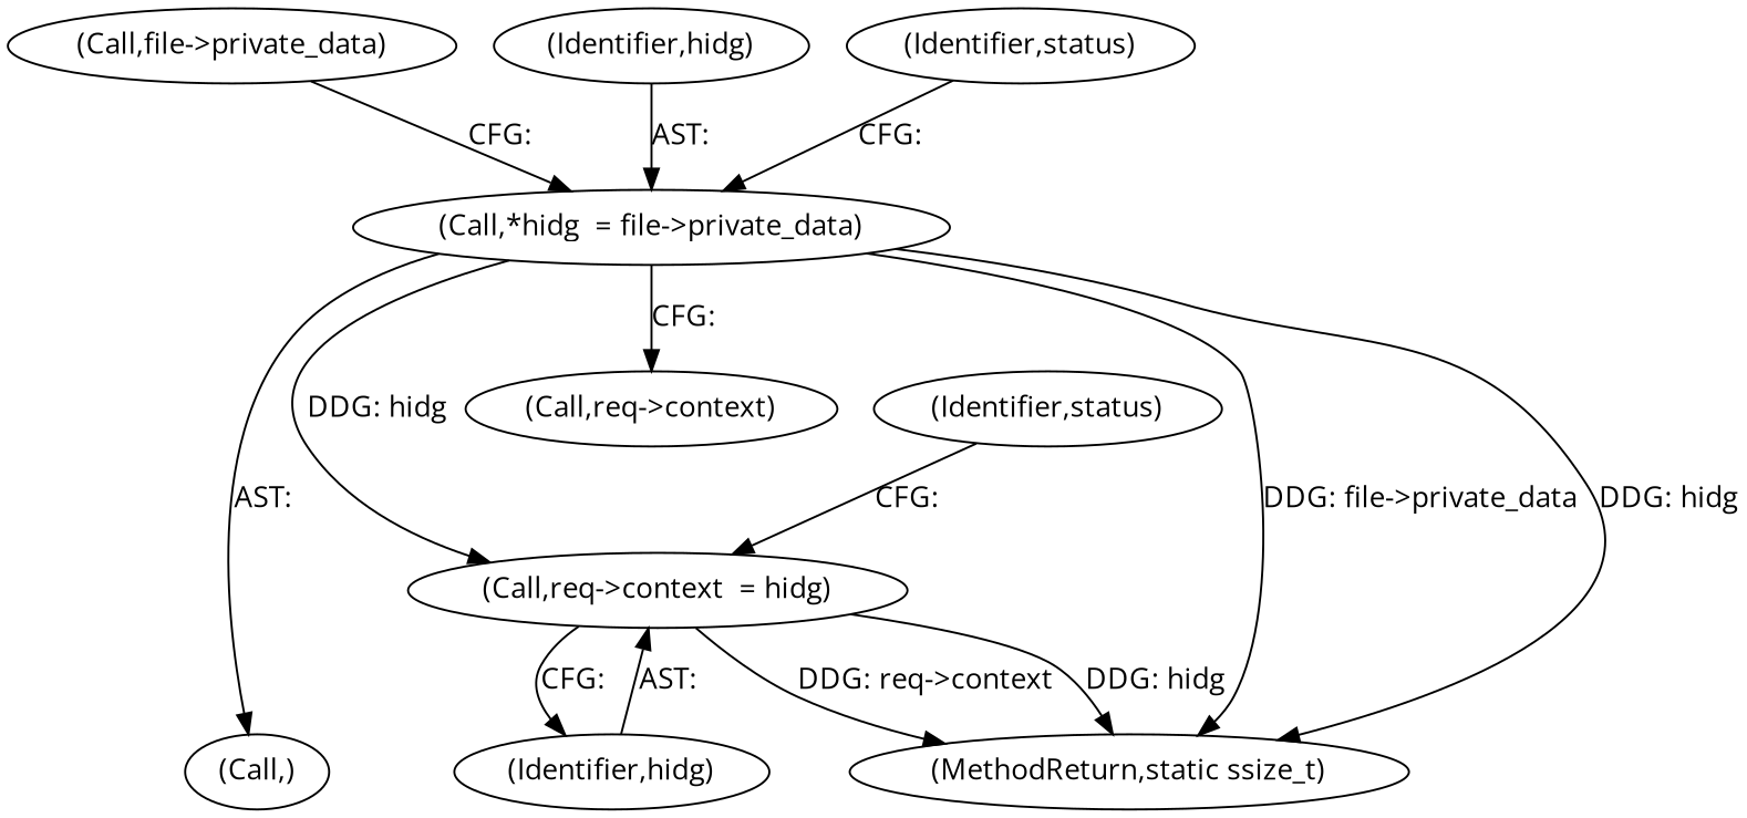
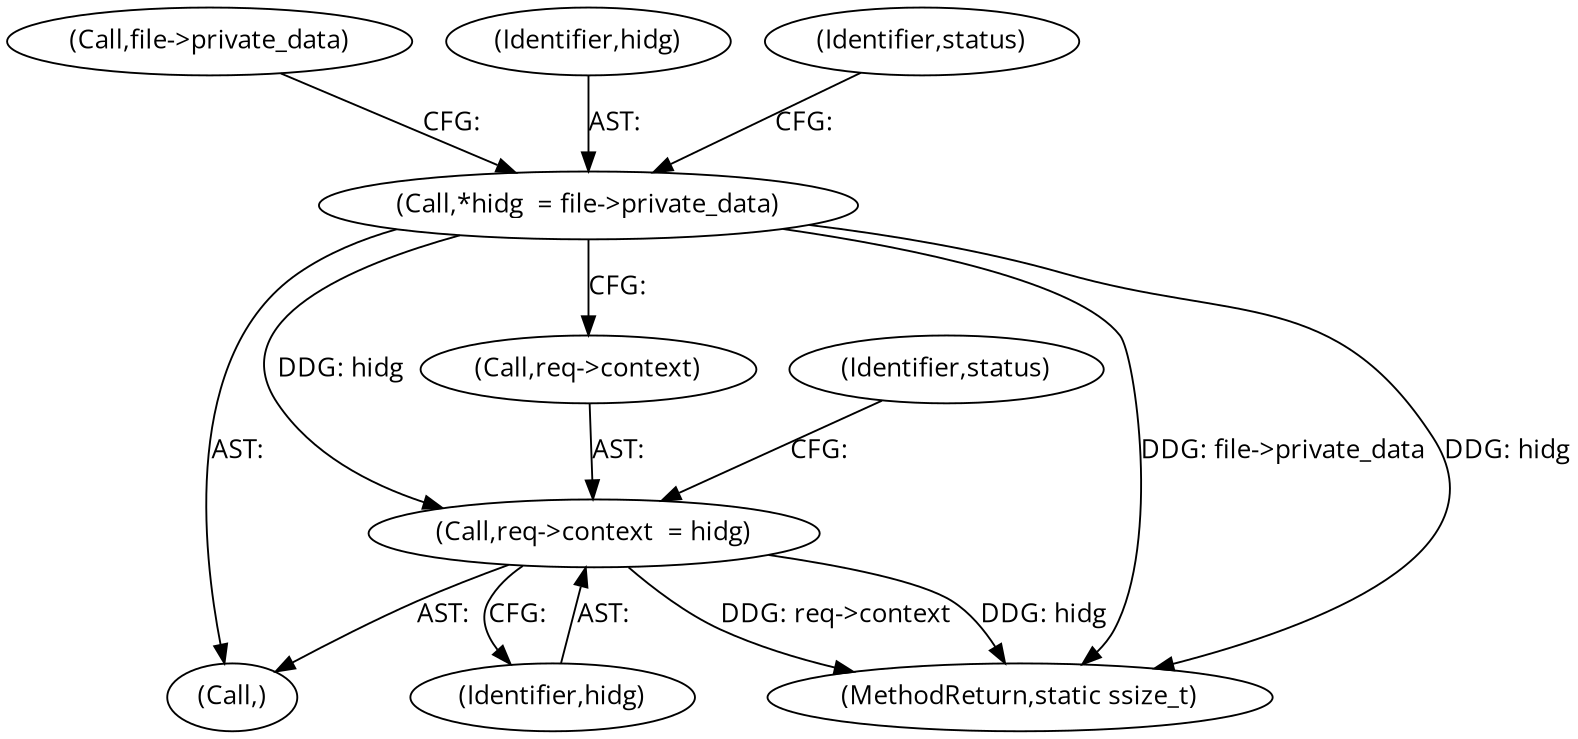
  digraph {
    fontname="Open Sans"
    node [fontname="Open Sans"]
    edge [fontname="Open Sans"]
    n1 [label="(Call,*hidg  = file->private_data)"]
    n2 [label="(Call,req->context  = hidg)"]
    n3 [label="(Call,)"]
    n4 [label="(MethodReturn,static ssize_t)"]
    n5 [label="(Call,req->context)"]
    n6 [label="(Identifier,hidg)"]
    n7 [label="(Call,file->private_data)"]
    n8 [label="(Identifier,hidg)"]
    n9 [label="(Identifier,status)"]
    n10 [label="(Identifier,status)"]
    n1 -> n2 [label="DDG: hidg"]
    n1 -> n3 [label="AST: "]
    n1 -> n4 [label="DDG: file->private_data"]
    n1 -> n4 [label="DDG: hidg"]
    n1 -> n5 [label="CFG: "]
+   n2 -> n3 [label="AST: "]
    n2 -> n4 [label="DDG: req->context"]
    n2 -> n4 [label="DDG: hidg"]
    n2 -> n6 [label="CFG: "]
+   n5 -> n2 [label="AST: "]
    n6 -> n2 [label="AST: "]
    n7 -> n1 [label="CFG: "]
    n8 -> n1 [label="AST: "]
    n9 -> n2 [label="CFG: "]
    n10 -> n1 [label="CFG: "]
  }
